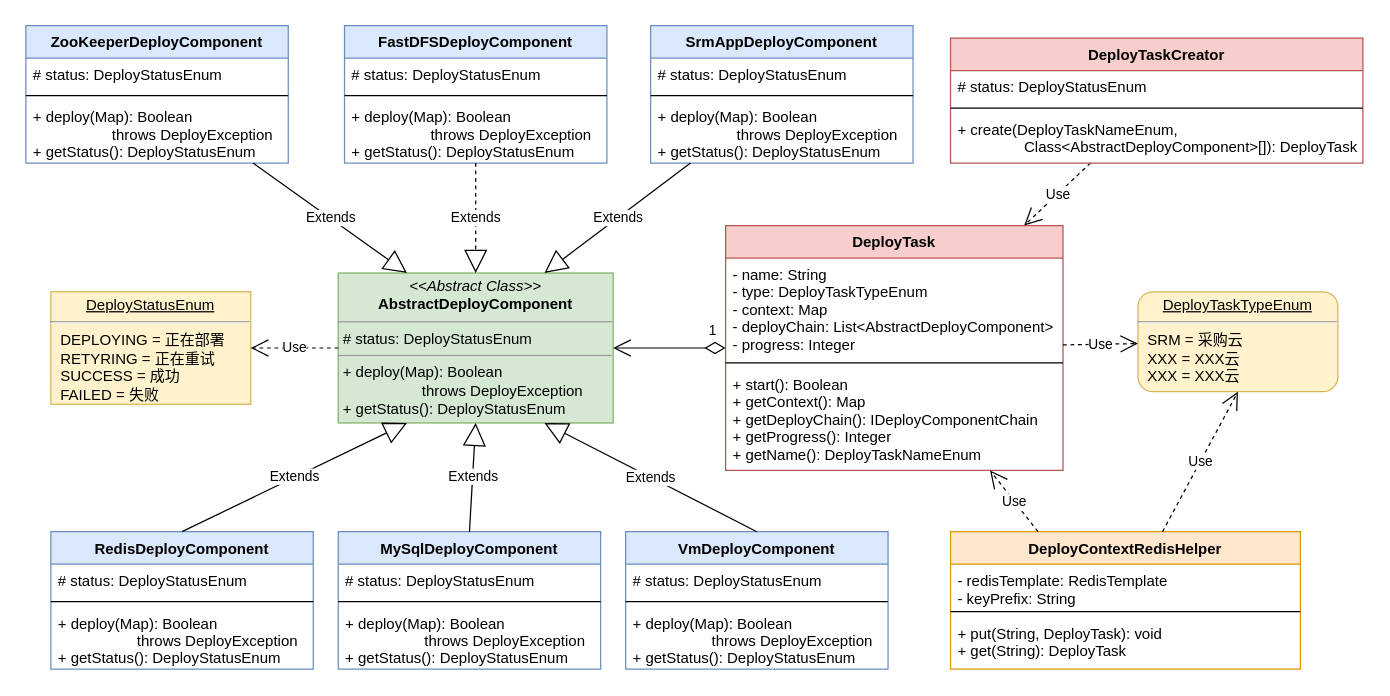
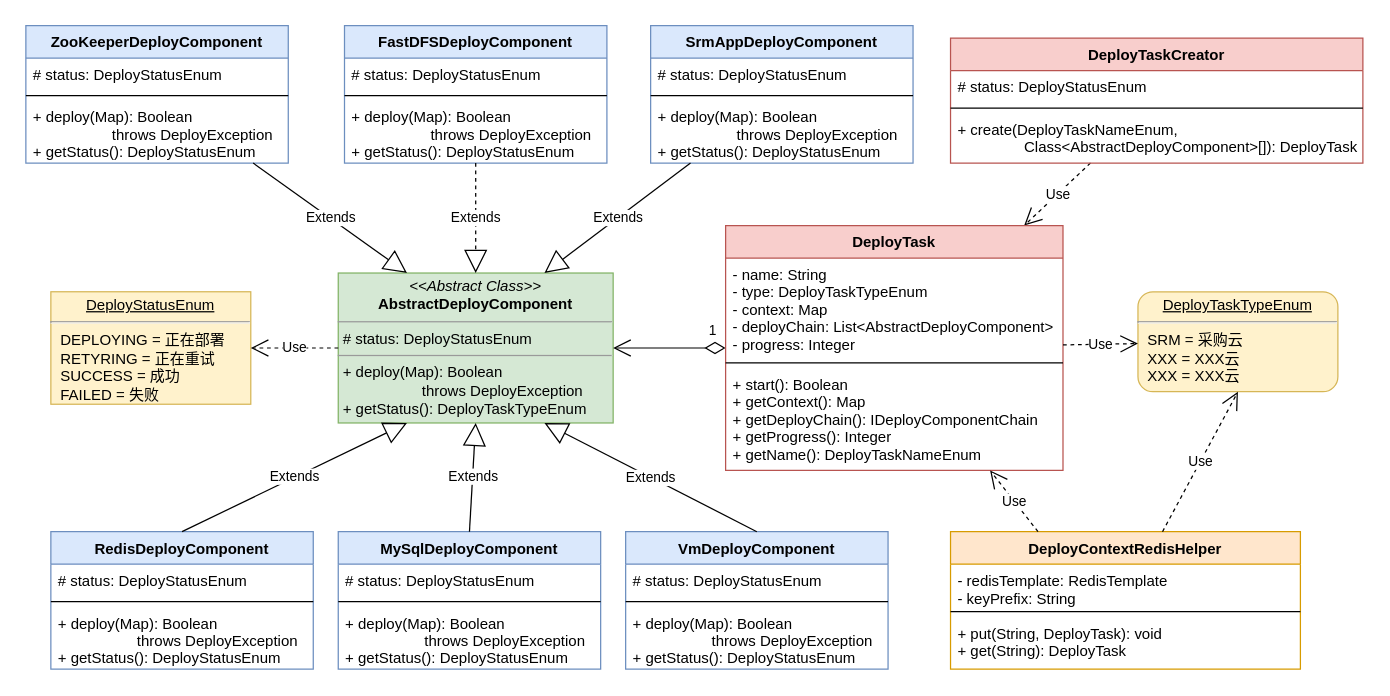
  <mxCell id="0" />
  <mxCell id="1" parent="0" />
- <mxCell id="2" value="&lt;p style=&quot;margin: 0px ; margin-top: 4px ; text-align: center&quot;&gt;&lt;i&gt;&amp;lt;&amp;lt;Abstract Class&amp;gt;&amp;gt;&lt;/i&gt;&lt;br&gt;&lt;b&gt;AbstractDeployComponent&lt;/b&gt;&lt;br&gt;&lt;/p&gt;&lt;hr size=&quot;1&quot;&gt;&lt;p style=&quot;margin: 0px ; margin-left: 4px&quot;&gt;# status: DeployStatusEnum&lt;br&gt;&lt;/p&gt;&lt;hr size=&quot;1&quot;&gt;&lt;p style=&quot;margin: 0px ; margin-left: 4px&quot;&gt;+ deploy(Map): Boolean&lt;/p&gt;&lt;p style=&quot;margin: 0px ; margin-left: 4px&quot;&gt;&amp;nbsp; &amp;nbsp; &amp;nbsp; &amp;nbsp; &amp;nbsp; &amp;nbsp; &amp;nbsp; &amp;nbsp; &amp;nbsp; &amp;nbsp;throws DeployException&lt;/p&gt;&lt;p style=&quot;margin: 0px ; margin-left: 4px&quot;&gt;+ getStatus(): DeployStatusEnum&lt;/p&gt;" style="verticalAlign=top;align=left;overflow=fill;fontSize=12;fontFamily=Helvetica;html=1;fillColor=#d5e8d4;strokeColor=#82b366;" parent="1" vertex="1"><mxGeometry x="270" y="218" width="220" height="120" as="geometry" /></mxCell>
+ <mxCell id="2" value="&lt;p style=&quot;margin: 0px ; margin-top: 4px ; text-align: center&quot;&gt;&lt;i&gt;&amp;lt;&amp;lt;Abstract Class&amp;gt;&amp;gt;&lt;/i&gt;&lt;br&gt;&lt;b&gt;AbstractDeployComponent&lt;/b&gt;&lt;br&gt;&lt;/p&gt;&lt;hr size=&quot;1&quot;&gt;&lt;p style=&quot;margin: 0px ; margin-left: 4px&quot;&gt;# status: DeployStatusEnum&lt;br&gt;&lt;/p&gt;&lt;hr size=&quot;1&quot;&gt;&lt;p style=&quot;margin: 0px ; margin-left: 4px&quot;&gt;+ deploy(Map): Boolean&lt;/p&gt;&lt;p style=&quot;margin: 0px ; margin-left: 4px&quot;&gt;&amp;nbsp; &amp;nbsp; &amp;nbsp; &amp;nbsp; &amp;nbsp; &amp;nbsp; &amp;nbsp; &amp;nbsp; &amp;nbsp; &amp;nbsp;throws DeployException&lt;/p&gt;&lt;p style=&quot;margin: 0px ; margin-left: 4px&quot;&gt;+ getStatus(): DeployTaskTypeEnum&lt;/p&gt;" style="verticalAlign=top;align=left;overflow=fill;fontSize=12;fontFamily=Helvetica;html=1;fillColor=#d5e8d4;strokeColor=#82b366;" parent="1" vertex="1"><mxGeometry x="270" y="218" width="220" height="120" as="geometry" /></mxCell>
  <mxCell id="3" value="VmDeployComponent" style="swimlane;fontStyle=1;align=center;verticalAlign=top;childLayout=stackLayout;horizontal=1;startSize=26;horizontalStack=0;resizeParent=1;resizeParentMax=0;resizeLast=0;collapsible=1;marginBottom=0;fillColor=#dae8fc;strokeColor=#6c8ebf;" parent="1" vertex="1"><mxGeometry x="500" y="425" width="210" height="110" as="geometry" /></mxCell>
  <mxCell id="4" value="# status: DeployStatusEnum" style="text;strokeColor=none;fillColor=none;align=left;verticalAlign=top;spacingLeft=4;spacingRight=4;overflow=hidden;rotatable=0;points=[[0,0.5],[1,0.5]];portConstraint=eastwest;" parent="3" vertex="1"><mxGeometry y="26" width="210" height="26" as="geometry" /></mxCell>
  <mxCell id="5" value="" style="line;strokeWidth=1;fillColor=none;align=left;verticalAlign=middle;spacingTop=-1;spacingLeft=3;spacingRight=3;rotatable=0;labelPosition=right;points=[];portConstraint=eastwest;" parent="3" vertex="1"><mxGeometry y="52" width="210" height="8" as="geometry" /></mxCell>
  <mxCell id="6" value="+ deploy(Map): Boolean&#10;                   throws DeployException&#10;+ getStatus(): DeployStatusEnum" style="text;strokeColor=none;fillColor=none;align=left;verticalAlign=top;spacingLeft=4;spacingRight=4;overflow=hidden;rotatable=0;points=[[0,0.5],[1,0.5]];portConstraint=eastwest;" parent="3" vertex="1"><mxGeometry y="60" width="210" height="50" as="geometry" /></mxCell>
  <mxCell id="7" value="Extends" style="endArrow=block;endSize=16;endFill=0;html=1;fontColor=#000000;exitX=0.5;exitY=0;exitDx=0;exitDy=0;entryX=0.75;entryY=1;entryDx=0;entryDy=0;" parent="1" source="3" target="2" edge="1"><mxGeometry width="160" relative="1" as="geometry"><mxPoint x="610" y="415" as="sourcePoint" /><mxPoint x="770" y="415" as="targetPoint" /></mxGeometry></mxCell>
  <mxCell id="8" value="1" style="endArrow=open;html=1;endSize=12;startArrow=diamondThin;startSize=14;startFill=0;edgeStyle=orthogonalEdgeStyle;align=left;verticalAlign=bottom;fontColor=#000000;entryX=1;entryY=0.5;entryDx=0;entryDy=0;" parent="1" source="10" target="2" edge="1"><mxGeometry x="-0.667" y="-5" relative="1" as="geometry"><mxPoint x="570" y="230" as="sourcePoint" /><mxPoint x="910" y="195" as="targetPoint" /><mxPoint as="offset" /><Array as="points" /></mxGeometry></mxCell>
  <mxCell id="9" value="Use" style="endArrow=open;endSize=12;dashed=1;html=1;fontColor=#000000;" parent="1" source="49" target="10" edge="1"><mxGeometry width="160" relative="1" as="geometry"><mxPoint x="868.468" y="140" as="sourcePoint" /><mxPoint x="1020" y="95" as="targetPoint" /></mxGeometry></mxCell>
  <mxCell id="10" value="DeployTask" style="swimlane;fontStyle=1;align=center;verticalAlign=top;childLayout=stackLayout;horizontal=1;startSize=26;horizontalStack=0;resizeParent=1;resizeParentMax=0;resizeLast=0;collapsible=1;marginBottom=0;fillColor=#f8cecc;strokeColor=#b85450;" parent="1" vertex="1"><mxGeometry x="580" y="180" width="270" height="196" as="geometry"><mxRectangle x="10" y="370" width="120" height="26" as="alternateBounds" /></mxGeometry></mxCell>
  <mxCell id="11" value="- name: String&#10;- type: DeployTaskTypeEnum&#10;- context: Map&#10;- deployChain: List&lt;AbstractDeployComponent&gt;&#10;- progress: Integer" style="text;strokeColor=none;fillColor=none;align=left;verticalAlign=top;spacingLeft=4;spacingRight=4;overflow=hidden;rotatable=0;points=[[0,0.5],[1,0.5]];portConstraint=eastwest;" parent="10" vertex="1"><mxGeometry y="26" width="270" height="80" as="geometry" /></mxCell>
  <mxCell id="12" value="" style="line;strokeWidth=1;fillColor=none;align=left;verticalAlign=middle;spacingTop=-1;spacingLeft=3;spacingRight=3;rotatable=0;labelPosition=right;points=[];portConstraint=eastwest;" parent="10" vertex="1"><mxGeometry y="106" width="270" height="8" as="geometry" /></mxCell>
  <mxCell id="13" value="+ start(): Boolean&#10;+ getContext(): Map&#10;+ getDeployChain(): IDeployComponentChain&#10;+ getProgress(): Integer&#10;+ getName(): DeployTaskNameEnum" style="text;strokeColor=none;fillColor=none;align=left;verticalAlign=top;spacingLeft=4;spacingRight=4;overflow=hidden;rotatable=0;points=[[0,0.5],[1,0.5]];portConstraint=eastwest;" parent="10" vertex="1"><mxGeometry y="114" width="270" height="82" as="geometry" /></mxCell>
  <mxCell id="14" value="&lt;p style=&quot;margin: 0px ; margin-top: 4px ; text-align: center ; text-decoration: underline&quot;&gt;&lt;span style=&quot;text-align: left&quot;&gt;DeployStatusEnum&lt;/span&gt;&lt;br&gt;&lt;/p&gt;&lt;hr&gt;&lt;p style=&quot;margin: 0px ; margin-left: 8px&quot;&gt;DEPLOYING =&amp;nbsp;正在部署&lt;br&gt;RETYRING =&amp;nbsp;正在重试&lt;br&gt;SUCCESS =&amp;nbsp;成功&lt;/p&gt;&lt;p style=&quot;margin: 0px ; margin-left: 8px&quot;&gt;FAILED =&amp;nbsp;失败&lt;br&gt;&lt;/p&gt;" style="verticalAlign=top;align=left;overflow=fill;fontSize=12;fontFamily=Helvetica;html=1;fillColor=#fff2cc;strokeColor=#d6b656;" parent="1" vertex="1"><mxGeometry x="40" y="233" width="160" height="90" as="geometry" /></mxCell>
  <mxCell id="15" value="Use" style="endArrow=open;endSize=12;dashed=1;html=1;fontColor=#000000;entryX=1;entryY=0.5;entryDx=0;entryDy=0;exitX=0;exitY=0.5;exitDx=0;exitDy=0;" parent="1" source="2" target="14" edge="1"><mxGeometry width="160" relative="1" as="geometry"><mxPoint x="280" y="295" as="sourcePoint" /><mxPoint x="200" y="305" as="targetPoint" /></mxGeometry></mxCell>
  <mxCell id="16" value="DeployContextRedisHelper" style="swimlane;fontStyle=1;align=center;verticalAlign=top;childLayout=stackLayout;horizontal=1;startSize=26;horizontalStack=0;resizeParent=1;resizeParentMax=0;resizeLast=0;collapsible=1;marginBottom=0;fillColor=#ffe6cc;strokeColor=#d79b00;" parent="1" vertex="1"><mxGeometry x="760" y="425" width="280" height="110" as="geometry"><mxRectangle x="10" y="370" width="120" height="26" as="alternateBounds" /></mxGeometry></mxCell>
  <mxCell id="17" value="- redisTemplate: RedisTemplate&#10;- keyPrefix: String" style="text;strokeColor=none;fillColor=none;align=left;verticalAlign=top;spacingLeft=4;spacingRight=4;overflow=hidden;rotatable=0;points=[[0,0.5],[1,0.5]];portConstraint=eastwest;" parent="16" vertex="1"><mxGeometry y="26" width="280" height="34" as="geometry" /></mxCell>
  <mxCell id="18" value="" style="line;strokeWidth=1;fillColor=none;align=left;verticalAlign=middle;spacingTop=-1;spacingLeft=3;spacingRight=3;rotatable=0;labelPosition=right;points=[];portConstraint=eastwest;" parent="16" vertex="1"><mxGeometry y="60" width="280" height="8" as="geometry" /></mxCell>
  <mxCell id="19" value="+ put(String, DeployTask): void&#10;+ get(String): DeployTask" style="text;strokeColor=none;fillColor=none;align=left;verticalAlign=top;spacingLeft=4;spacingRight=4;overflow=hidden;rotatable=0;points=[[0,0.5],[1,0.5]];portConstraint=eastwest;" parent="16" vertex="1"><mxGeometry y="68" width="280" height="42" as="geometry" /></mxCell>
  <mxCell id="20" value="&lt;p style=&quot;margin: 0px ; margin-top: 4px ; text-align: center ; text-decoration: underline&quot;&gt;&lt;span style=&quot;text-align: left&quot;&gt;DeployTaskTypeEnum&lt;/span&gt;&lt;br&gt;&lt;/p&gt;&lt;hr&gt;&lt;p style=&quot;margin: 0px ; margin-left: 8px&quot;&gt;SRM =&amp;nbsp;采购云&lt;br&gt;&lt;/p&gt;&lt;p style=&quot;margin: 0px ; margin-left: 8px&quot;&gt;XXX = XXX云&lt;/p&gt;&lt;p style=&quot;margin: 0px ; margin-left: 8px&quot;&gt;XXX = XXX云&lt;br&gt;&lt;/p&gt;" style="verticalAlign=top;align=left;overflow=fill;fontSize=12;fontFamily=Helvetica;html=1;fillColor=#fff2cc;strokeColor=#d6b656;rounded=1;" parent="1" vertex="1"><mxGeometry x="910" y="233" width="160" height="80" as="geometry" /></mxCell>
  <mxCell id="21" value="Use" style="endArrow=open;endSize=12;dashed=1;html=1;" parent="1" source="10" target="20" edge="1"><mxGeometry width="160" relative="1" as="geometry"><mxPoint x="910" y="200" as="sourcePoint" /><mxPoint x="1010" y="200" as="targetPoint" /></mxGeometry></mxCell>
  <mxCell id="22" value="Use" style="endArrow=open;endSize=12;dashed=1;html=1;fontColor=#000000;entryX=0.5;entryY=1;entryDx=0;entryDy=0;" parent="1" source="16" target="20" edge="1"><mxGeometry width="160" relative="1" as="geometry"><mxPoint x="1080" y="105" as="sourcePoint" /><mxPoint x="1030" y="105" as="targetPoint" /></mxGeometry></mxCell>
  <mxCell id="23" value="MySqlDeployComponent" style="swimlane;fontStyle=1;align=center;verticalAlign=top;childLayout=stackLayout;horizontal=1;startSize=26;horizontalStack=0;resizeParent=1;resizeParentMax=0;resizeLast=0;collapsible=1;marginBottom=0;fillColor=#dae8fc;strokeColor=#6c8ebf;" parent="1" vertex="1"><mxGeometry x="270" y="425" width="210" height="110" as="geometry" /></mxCell>
  <mxCell id="24" value="# status: DeployStatusEnum" style="text;strokeColor=none;fillColor=none;align=left;verticalAlign=top;spacingLeft=4;spacingRight=4;overflow=hidden;rotatable=0;points=[[0,0.5],[1,0.5]];portConstraint=eastwest;" parent="23" vertex="1"><mxGeometry y="26" width="210" height="26" as="geometry" /></mxCell>
  <mxCell id="25" value="" style="line;strokeWidth=1;fillColor=none;align=left;verticalAlign=middle;spacingTop=-1;spacingLeft=3;spacingRight=3;rotatable=0;labelPosition=right;points=[];portConstraint=eastwest;" parent="23" vertex="1"><mxGeometry y="52" width="210" height="8" as="geometry" /></mxCell>
  <mxCell id="26" value="+ deploy(Map): Boolean&#10;                   throws DeployException&#10;+ getStatus(): DeployStatusEnum" style="text;strokeColor=none;fillColor=none;align=left;verticalAlign=top;spacingLeft=4;spacingRight=4;overflow=hidden;rotatable=0;points=[[0,0.5],[1,0.5]];portConstraint=eastwest;" parent="23" vertex="1"><mxGeometry y="60" width="210" height="50" as="geometry" /></mxCell>
  <mxCell id="27" value="RedisDeployComponent" style="swimlane;fontStyle=1;align=center;verticalAlign=top;childLayout=stackLayout;horizontal=1;startSize=26;horizontalStack=0;resizeParent=1;resizeParentMax=0;resizeLast=0;collapsible=1;marginBottom=0;fillColor=#dae8fc;strokeColor=#6c8ebf;" parent="1" vertex="1"><mxGeometry x="40" y="425" width="210" height="110" as="geometry" /></mxCell>
  <mxCell id="28" value="# status: DeployStatusEnum" style="text;strokeColor=none;fillColor=none;align=left;verticalAlign=top;spacingLeft=4;spacingRight=4;overflow=hidden;rotatable=0;points=[[0,0.5],[1,0.5]];portConstraint=eastwest;" parent="27" vertex="1"><mxGeometry y="26" width="210" height="26" as="geometry" /></mxCell>
  <mxCell id="29" value="" style="line;strokeWidth=1;fillColor=none;align=left;verticalAlign=middle;spacingTop=-1;spacingLeft=3;spacingRight=3;rotatable=0;labelPosition=right;points=[];portConstraint=eastwest;" parent="27" vertex="1"><mxGeometry y="52" width="210" height="8" as="geometry" /></mxCell>
  <mxCell id="30" value="+ deploy(Map): Boolean&#10;                   throws DeployException&#10;+ getStatus(): DeployStatusEnum" style="text;strokeColor=none;fillColor=none;align=left;verticalAlign=top;spacingLeft=4;spacingRight=4;overflow=hidden;rotatable=0;points=[[0,0.5],[1,0.5]];portConstraint=eastwest;" parent="27" vertex="1"><mxGeometry y="60" width="210" height="50" as="geometry" /></mxCell>
  <mxCell id="31" value="ZooKeeperDeployComponent" style="swimlane;fontStyle=1;align=center;verticalAlign=top;childLayout=stackLayout;horizontal=1;startSize=26;horizontalStack=0;resizeParent=1;resizeParentMax=0;resizeLast=0;collapsible=1;marginBottom=0;fillColor=#dae8fc;strokeColor=#6c8ebf;" parent="1" vertex="1"><mxGeometry x="20" y="20" width="210" height="110" as="geometry" /></mxCell>
  <mxCell id="32" value="# status: DeployStatusEnum" style="text;strokeColor=none;fillColor=none;align=left;verticalAlign=top;spacingLeft=4;spacingRight=4;overflow=hidden;rotatable=0;points=[[0,0.5],[1,0.5]];portConstraint=eastwest;" parent="31" vertex="1"><mxGeometry y="26" width="210" height="26" as="geometry" /></mxCell>
  <mxCell id="33" value="" style="line;strokeWidth=1;fillColor=none;align=left;verticalAlign=middle;spacingTop=-1;spacingLeft=3;spacingRight=3;rotatable=0;labelPosition=right;points=[];portConstraint=eastwest;" parent="31" vertex="1"><mxGeometry y="52" width="210" height="8" as="geometry" /></mxCell>
  <mxCell id="34" value="+ deploy(Map): Boolean&#10;                   throws DeployException&#10;+ getStatus(): DeployStatusEnum" style="text;strokeColor=none;fillColor=none;align=left;verticalAlign=top;spacingLeft=4;spacingRight=4;overflow=hidden;rotatable=0;points=[[0,0.5],[1,0.5]];portConstraint=eastwest;" parent="31" vertex="1"><mxGeometry y="60" width="210" height="50" as="geometry" /></mxCell>
  <mxCell id="35" value="FastDFSDeployComponent" style="swimlane;fontStyle=1;align=center;verticalAlign=top;childLayout=stackLayout;horizontal=1;startSize=26;horizontalStack=0;resizeParent=1;resizeParentMax=0;resizeLast=0;collapsible=1;marginBottom=0;fillColor=#dae8fc;strokeColor=#6c8ebf;" parent="1" vertex="1"><mxGeometry x="275" y="20" width="210" height="110" as="geometry" /></mxCell>
  <mxCell id="36" value="# status: DeployStatusEnum" style="text;strokeColor=none;fillColor=none;align=left;verticalAlign=top;spacingLeft=4;spacingRight=4;overflow=hidden;rotatable=0;points=[[0,0.5],[1,0.5]];portConstraint=eastwest;" parent="35" vertex="1"><mxGeometry y="26" width="210" height="26" as="geometry" /></mxCell>
  <mxCell id="37" value="" style="line;strokeWidth=1;fillColor=none;align=left;verticalAlign=middle;spacingTop=-1;spacingLeft=3;spacingRight=3;rotatable=0;labelPosition=right;points=[];portConstraint=eastwest;" parent="35" vertex="1"><mxGeometry y="52" width="210" height="8" as="geometry" /></mxCell>
  <mxCell id="38" value="+ deploy(Map): Boolean&#10;                   throws DeployException&#10;+ getStatus(): DeployStatusEnum" style="text;strokeColor=none;fillColor=none;align=left;verticalAlign=top;spacingLeft=4;spacingRight=4;overflow=hidden;rotatable=0;points=[[0,0.5],[1,0.5]];portConstraint=eastwest;" parent="35" vertex="1"><mxGeometry y="60" width="210" height="50" as="geometry" /></mxCell>
  <mxCell id="39" value="SrmAppDeployComponent" style="swimlane;fontStyle=1;align=center;verticalAlign=top;childLayout=stackLayout;horizontal=1;startSize=26;horizontalStack=0;resizeParent=1;resizeParentMax=0;resizeLast=0;collapsible=1;marginBottom=0;fillColor=#dae8fc;strokeColor=#6c8ebf;" parent="1" vertex="1"><mxGeometry y="20" width="210" height="110" as="geometry" x="520" /></mxCell>
  <mxCell id="40" value="# status: DeployStatusEnum" style="text;strokeColor=none;fillColor=none;align=left;verticalAlign=top;spacingLeft=4;spacingRight=4;overflow=hidden;rotatable=0;points=[[0,0.5],[1,0.5]];portConstraint=eastwest;" parent="39" vertex="1"><mxGeometry y="26" width="210" height="26" as="geometry" /></mxCell>
  <mxCell id="41" value="" style="line;strokeWidth=1;fillColor=none;align=left;verticalAlign=middle;spacingTop=-1;spacingLeft=3;spacingRight=3;rotatable=0;labelPosition=right;points=[];portConstraint=eastwest;" parent="39" vertex="1"><mxGeometry y="52" width="210" height="8" as="geometry" /></mxCell>
  <mxCell id="42" value="+ deploy(Map): Boolean&#10;                   throws DeployException&#10;+ getStatus(): DeployStatusEnum" style="text;strokeColor=none;fillColor=none;align=left;verticalAlign=top;spacingLeft=4;spacingRight=4;overflow=hidden;rotatable=0;points=[[0,0.5],[1,0.5]];portConstraint=eastwest;" parent="39" vertex="1"><mxGeometry y="60" width="210" height="50" as="geometry" /></mxCell>
  <mxCell id="43" value="Extends" style="endArrow=block;endSize=16;endFill=0;html=1;fontColor=#000000;exitX=0.5;exitY=0;exitDx=0;exitDy=0;entryX=0.5;entryY=1;entryDx=0;entryDy=0;" parent="1" source="23" target="2" edge="1"><mxGeometry width="160" relative="1" as="geometry"><mxPoint x="630" y="435" as="sourcePoint" /><mxPoint x="390" y="348" as="targetPoint" /></mxGeometry></mxCell>
  <mxCell id="44" value="Extends" style="endArrow=block;endSize=16;endFill=0;html=1;fontColor=#000000;exitX=0.5;exitY=0;exitDx=0;exitDy=0;entryX=0.25;entryY=1;entryDx=0;entryDy=0;" parent="1" source="27" target="2" edge="1"><mxGeometry width="160" relative="1" as="geometry"><mxPoint x="395" y="435" as="sourcePoint" /><mxPoint x="390" y="348" as="targetPoint" /></mxGeometry></mxCell>
  <mxCell id="45" value="Extends" style="endArrow=block;endSize=16;endFill=0;html=1;fontColor=#000000;entryX=0.25;entryY=0;entryDx=0;entryDy=0;" parent="1" source="31" target="2" edge="1"><mxGeometry width="160" relative="1" as="geometry"><mxPoint x="75" y="435" as="sourcePoint" /><mxPoint x="390" y="348" as="targetPoint" /></mxGeometry></mxCell>
  <mxCell id="46" value="Extends" style="endArrow=block;endSize=16;endFill=0;html=1;fontColor=#000000;entryX=0.75;entryY=0;entryDx=0;entryDy=0;" parent="1" source="39" target="2" edge="1"><mxGeometry width="160" relative="1" as="geometry"><mxPoint x="695" y="435" as="sourcePoint" /><mxPoint x="500" y="348" as="targetPoint" /></mxGeometry></mxCell>
  <mxCell id="47" value="Extends" style="endArrow=block;endSize=16;endFill=0;html=1;fontColor=#000000;entryX=0.5;entryY=0;entryDx=0;entryDy=0;dashed=1;" parent="1" source="35" target="2" edge="1"><mxGeometry width="160" relative="1" as="geometry"><mxPoint x="530" y="125" as="sourcePoint" /><mxPoint x="445" y="228" as="targetPoint" /></mxGeometry></mxCell>
  <mxCell id="48" value="Use" style="endArrow=open;endSize=12;dashed=1;html=1;fontColor=#000000;exitX=0.25;exitY=0;exitDx=0;exitDy=0;" parent="1" source="16" target="10" edge="1"><mxGeometry width="160" relative="1" as="geometry"><mxPoint x="1050" y="430" as="sourcePoint" /><mxPoint x="1050" y="390" as="targetPoint" /></mxGeometry></mxCell>
  <mxCell id="49" value="DeployTaskCreator" style="swimlane;fontStyle=1;align=center;verticalAlign=top;childLayout=stackLayout;horizontal=1;startSize=26;horizontalStack=0;resizeParent=1;resizeParentMax=0;resizeLast=0;collapsible=1;marginBottom=0;fillColor=#f8cecc;strokeColor=#b85450;" parent="1" vertex="1"><mxGeometry x="760" y="30" width="330" height="100" as="geometry" /></mxCell>
  <mxCell id="50" value="# status: DeployStatusEnum" style="text;strokeColor=none;fillColor=none;align=left;verticalAlign=top;spacingLeft=4;spacingRight=4;overflow=hidden;rotatable=0;points=[[0,0.5],[1,0.5]];portConstraint=eastwest;" parent="49" vertex="1"><mxGeometry y="26" width="330" height="26" as="geometry" /></mxCell>
  <mxCell id="51" value="" style="line;strokeWidth=1;fillColor=none;align=left;verticalAlign=middle;spacingTop=-1;spacingLeft=3;spacingRight=3;rotatable=0;labelPosition=right;points=[];portConstraint=eastwest;" parent="49" vertex="1"><mxGeometry y="52" width="330" height="8" as="geometry" /></mxCell>
  <mxCell id="52" value="+ create(DeployTaskNameEnum, &#10;                Class&lt;AbstractDeployComponent&gt;[]): DeployTask" style="text;strokeColor=none;fillColor=none;align=left;verticalAlign=top;spacingLeft=4;spacingRight=4;overflow=hidden;rotatable=0;points=[[0,0.5],[1,0.5]];portConstraint=eastwest;" parent="49" vertex="1"><mxGeometry y="60" width="330" height="40" as="geometry" /></mxCell>
